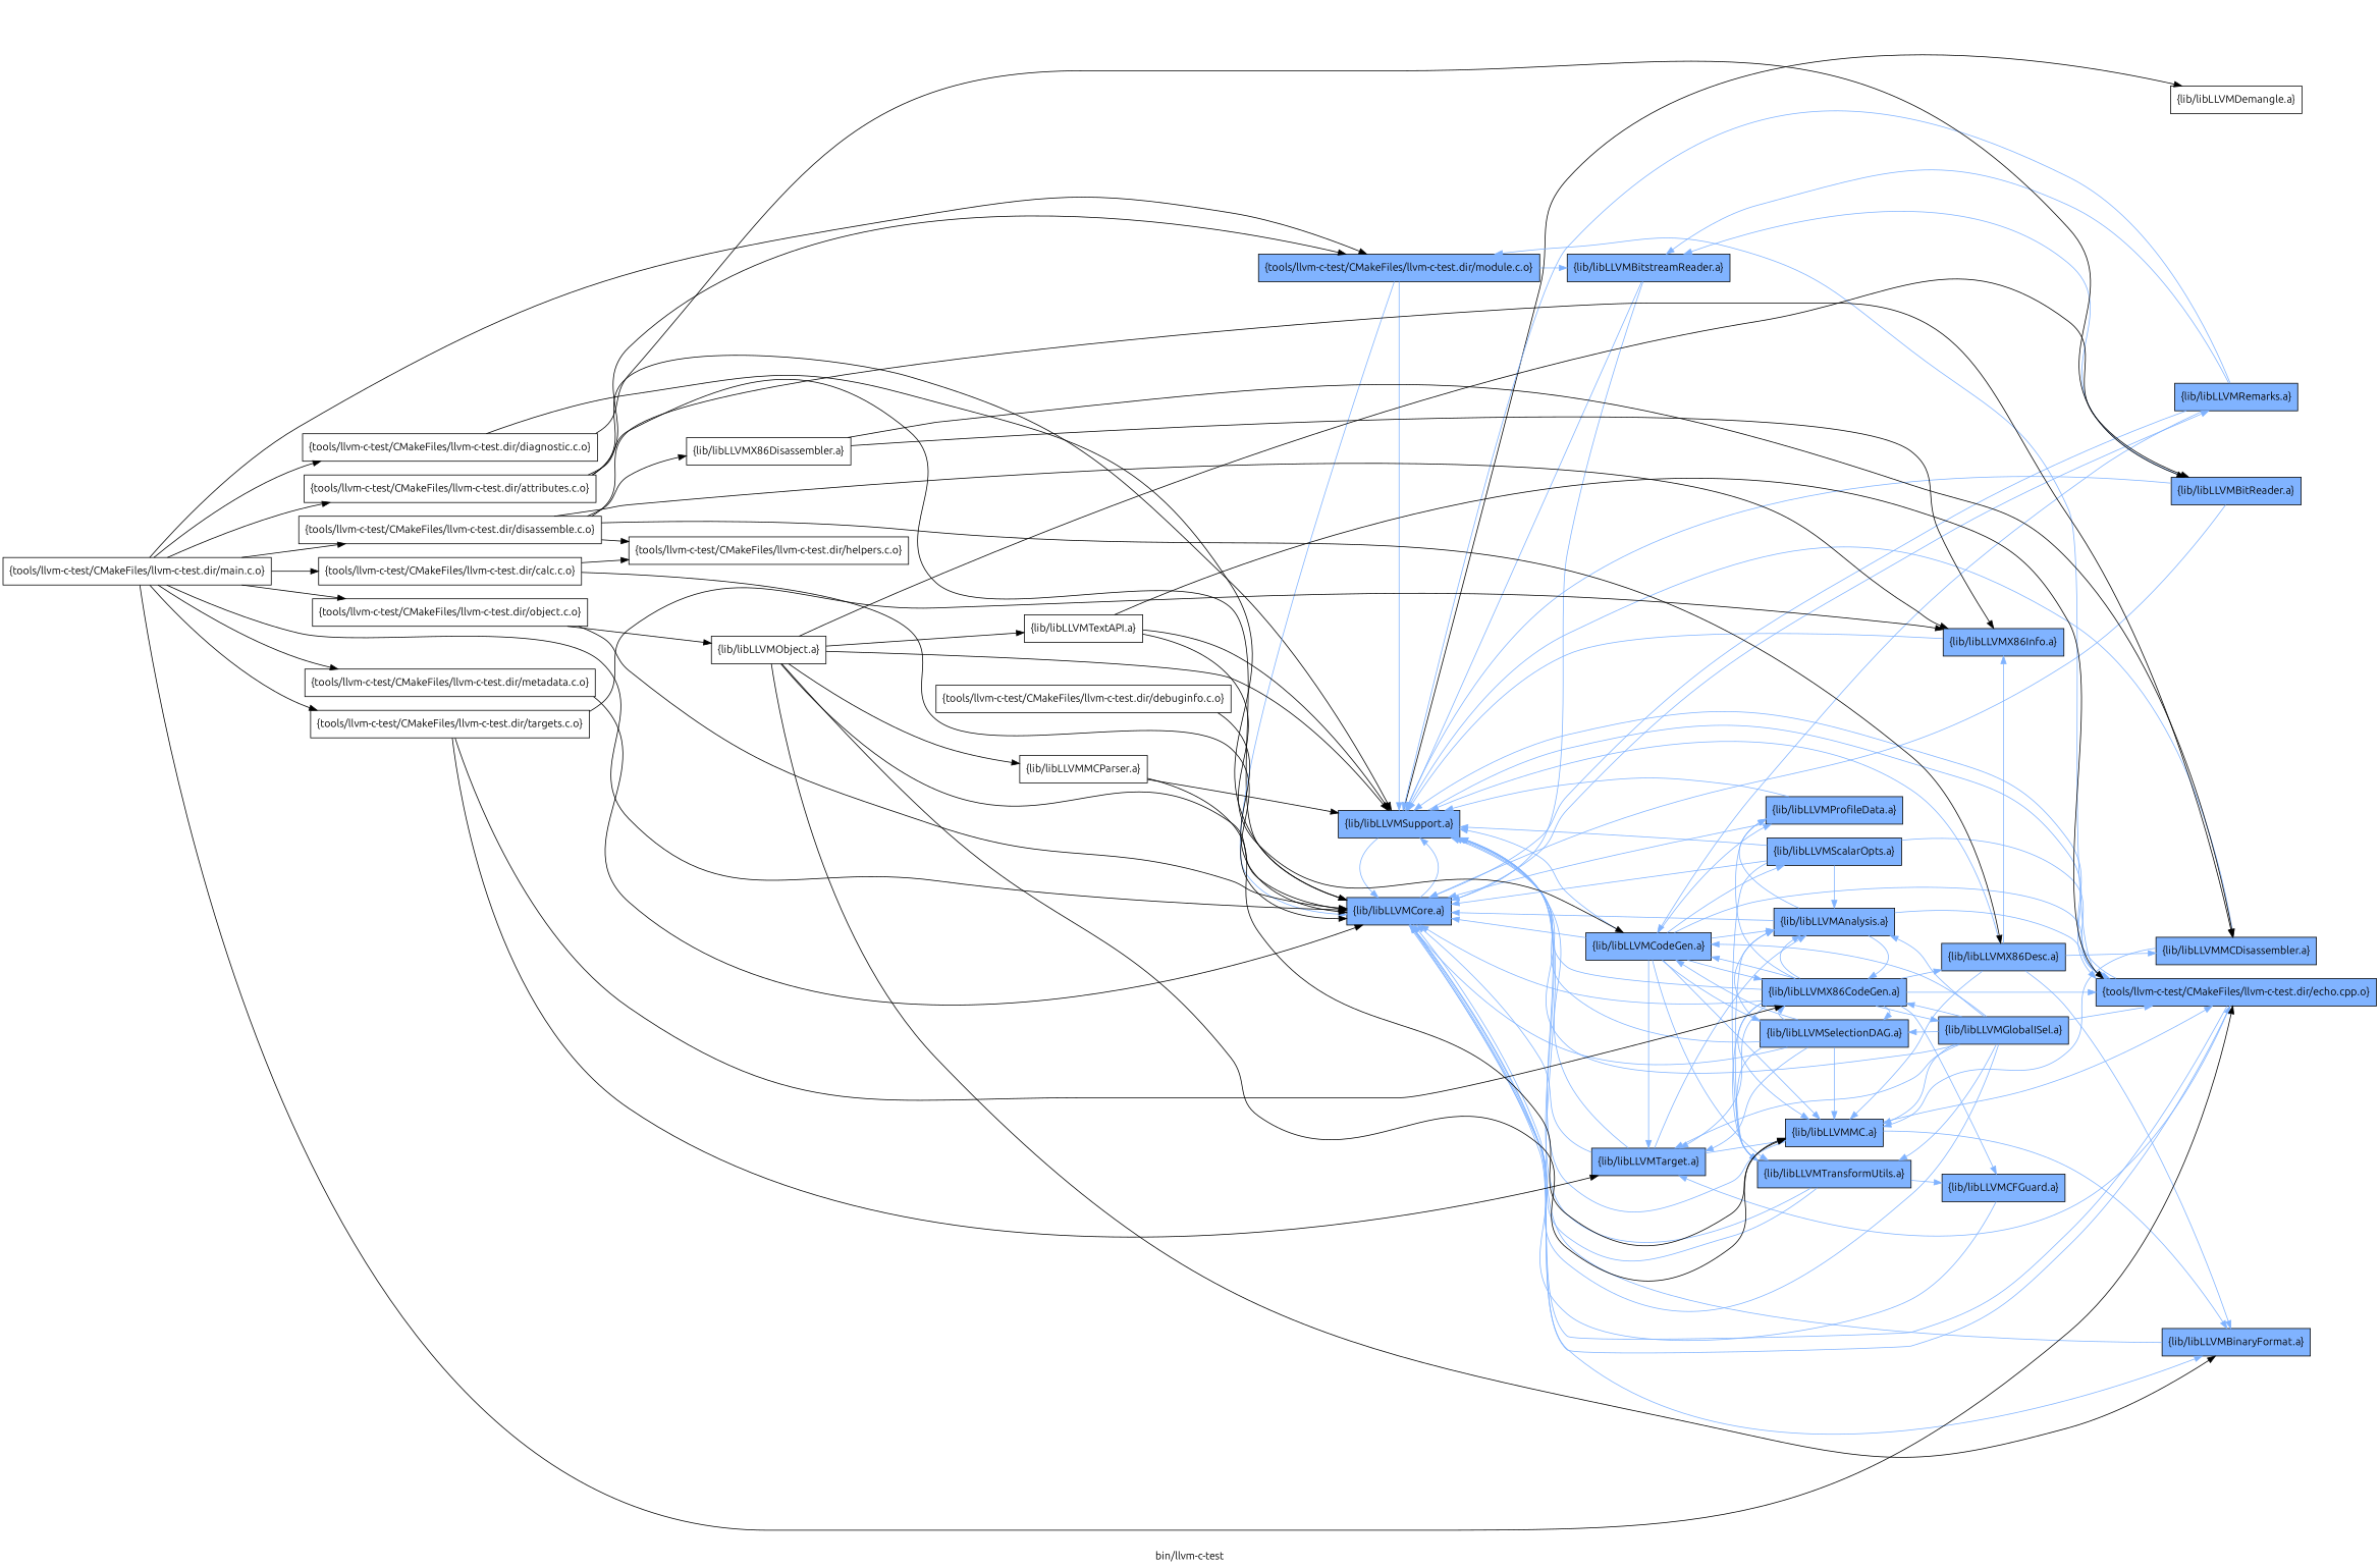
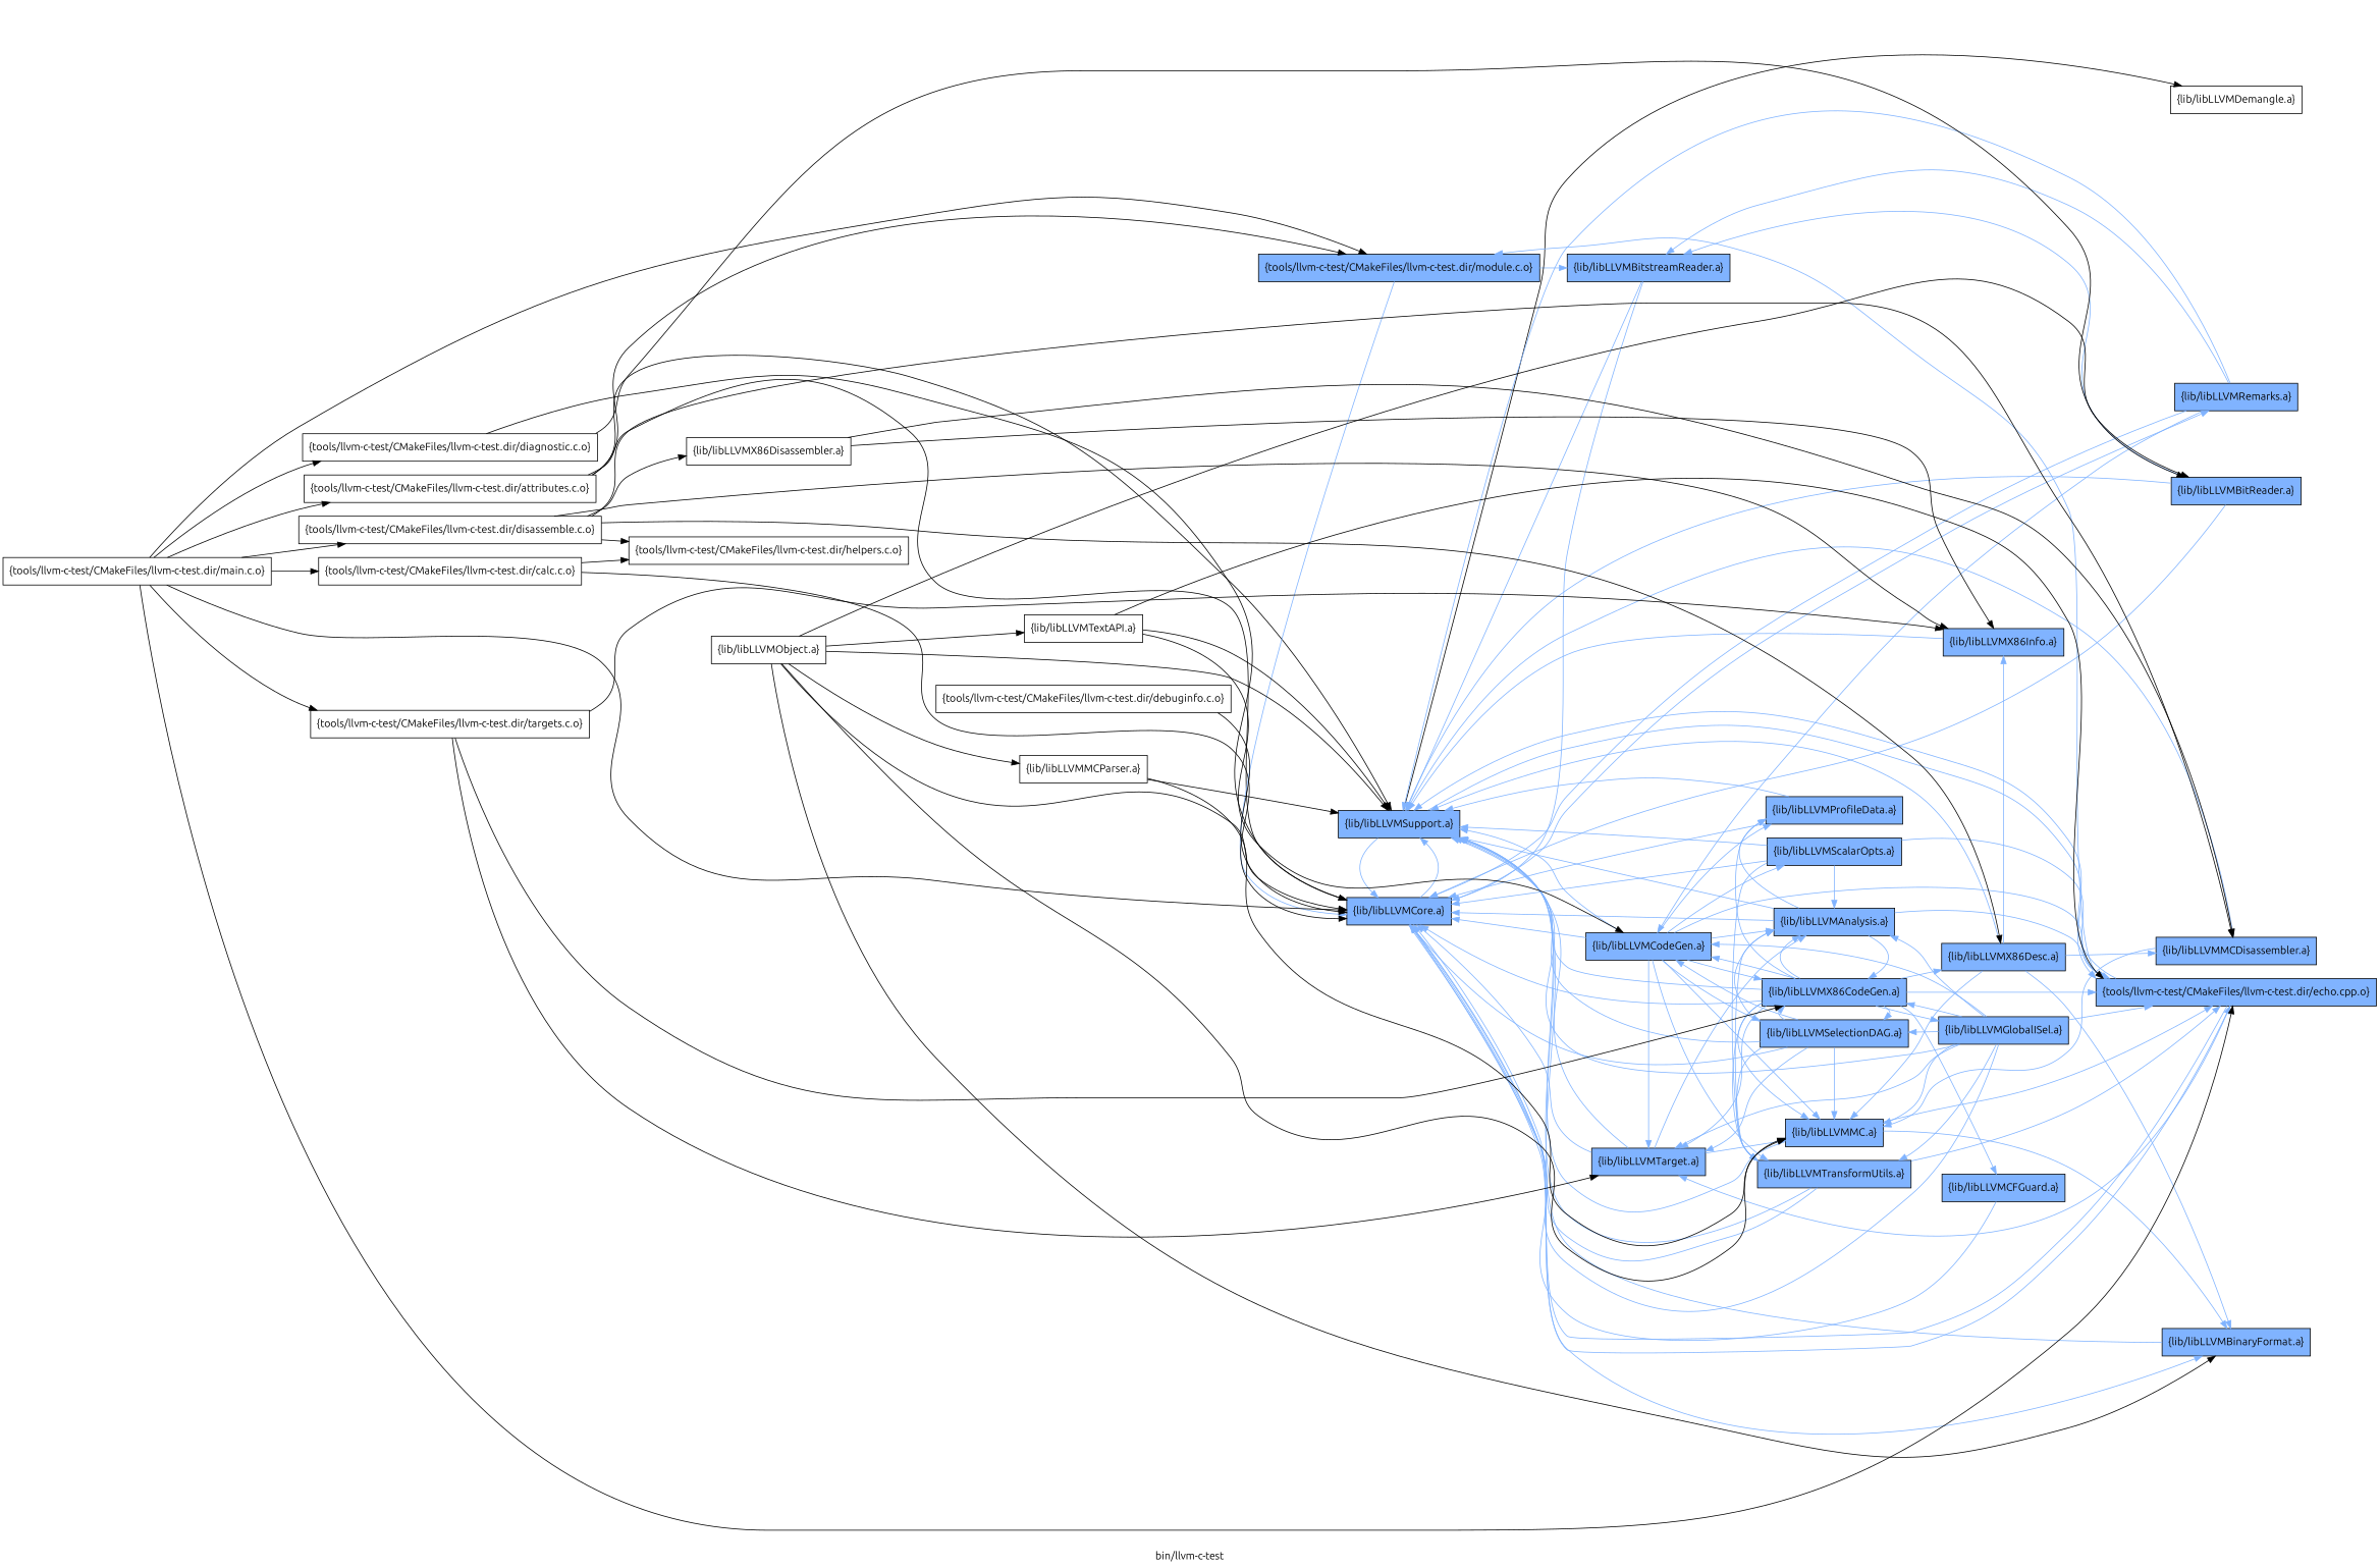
  digraph {
    fontname=Ubuntu
    label="bin/llvm-c-test"
    rankdir=LR
    node [fontname=Ubuntu group=1 shape=box fillcolor="0.600000 0.5 1" style=filled]
    edge [fontname=Ubuntu color="0.600000 0.5 1"]
    n1 [group=0 label="{tools/llvm-c-test/CMakeFiles/llvm-c-test.dir/attributes.c.o}" fillcolor="" style=""]
    n2 [label="{tools/llvm-c-test/CMakeFiles/llvm-c-test.dir/module.c.o}"]
    n3 [label="{lib/libLLVMCore.a}"]
    n4 [label="{lib/libLLVMSupport.a}"]
    n5 [label="{lib/libLLVMBitReader.a}"]
    n6 [label="{lib/libLLVMBinaryFormat.a}"]
    n7 [label="{tools/llvm-c-test/CMakeFiles/llvm-c-test.dir/echo.cpp.o}"]
    n8 [label="{lib/libLLVMRemarks.a}"]
    n9 [group=0 label="{lib/libLLVMDemangle.a}" fillcolor="" style=""]
    n10 [label="{lib/libLLVMBitstreamReader.a}"]
    n11 [label="{lib/libLLVMTarget.a}"]
    n12 [label="{lib/libLLVMCodeGen.a}"]
    n13 [label="{lib/libLLVMAnalysis.a}"]
    n14 [label="{lib/libLLVMMC.a}"]
    n15 [label="{lib/libLLVMX86CodeGen.a}"]
    n16 [label="{lib/libLLVMTransformUtils.a}"]
    n17 [label="{lib/libLLVMSelectionDAG.a}"]
    n18 [label="{lib/libLLVMProfileData.a}"]
    n19 [label="{lib/libLLVMScalarOpts.a}"]
    n20 [label="{lib/libLLVMX86Info.a}"]
    n21 [label="{lib/libLLVMGlobalISel.a}"]
    n22 [label="{lib/libLLVMCFGuard.a}"]
    n23 [label="{lib/libLLVMX86Desc.a}"]
    n24 [label="{lib/libLLVMMCDisassembler.a}"]
    n25 [group=0 label="{tools/llvm-c-test/CMakeFiles/llvm-c-test.dir/calc.c.o}" fillcolor="" style=""]
    n26 [group=0 label="{tools/llvm-c-test/CMakeFiles/llvm-c-test.dir/helpers.c.o}" fillcolor="" style=""]
    n27 [group=0 label="{tools/llvm-c-test/CMakeFiles/llvm-c-test.dir/debuginfo.c.o}" fillcolor="" style=""]
    n28 [group=0 label="{tools/llvm-c-test/CMakeFiles/llvm-c-test.dir/diagnostic.c.o}" fillcolor="" style=""]
    n29 [group=0 label="{tools/llvm-c-test/CMakeFiles/llvm-c-test.dir/disassemble.c.o}" fillcolor="" style=""]
    n30 [group=0 label="{lib/libLLVMX86Disassembler.a}" fillcolor="" style=""]
    n31 [group=0 label="{tools/llvm-c-test/CMakeFiles/llvm-c-test.dir/main.c.o}" fillcolor="" style=""]
-   n32 [group=0 label="{tools/llvm-c-test/CMakeFiles/llvm-c-test.dir/metadata.c.o}" fillcolor="" style=""]
-   n33 [group=0 label="{tools/llvm-c-test/CMakeFiles/llvm-c-test.dir/object.c.o}" fillcolor="" style=""]
    n34 [group=0 label="{tools/llvm-c-test/CMakeFiles/llvm-c-test.dir/targets.c.o}" fillcolor="" style=""]
    n35 [group=0 label="{lib/libLLVMObject.a}" fillcolor="" style=""]
    n36 [group=0 label="{lib/libLLVMMCParser.a}" fillcolor="" style=""]
    n37 [group=0 label="{lib/libLLVMTextAPI.a}" fillcolor="" style=""]
    subgraph sub_1 {
      rank=same
      n1
    }
    subgraph sub_2 {
      rank=same
      n2
      n3
      n4
    }
    subgraph sub_3 {
      rank=same
      n5
      n6
      n7
      n8
      n9
    }
    subgraph sub_4 {
      rank=same
      n10
      n11
      n12
    }
    subgraph sub_5 {
      rank=same
      n13
      n14
      n15
      n16
      n17
      n18
      n19
    }
    subgraph sub_6 {
      rank=same
      n20
      n21
      n22
      n23
    }
    n1 -> n2 [color=""]
    n1 -> n3 [color=""]
    n1 -> n4 [color=""]
    n2 -> n3
    n2 -> n10
    n3 -> n4
    n3 -> n6
    n3 -> n7
    n3 -> n8
    n4 -> n3
    n4 -> n7
    n4 -> n9 [color=""]
    n5 -> n3
    n5 -> n4
    n5 -> n10
    n6 -> n4
    n7 -> n2
    n7 -> n3
    n7 -> n4
    n7 -> n11
    n8 -> n3
    n8 -> n4
    n8 -> n10
    n8 -> n12
    n10 -> n3
    n10 -> n4
    n11 -> n3
    n11 -> n4
    n11 -> n13
    n11 -> n14
    n12 -> n3
    n12 -> n4
    n12 -> n7
    n12 -> n11
    n12 -> n13
    n12 -> n14
    n12 -> n15
    n12 -> n16
    n12 -> n17
    n12 -> n18
    n12 -> n19
    n13 -> n3
-   n2 -> n4
+   n13 -> n4
    n13 -> n7
    n13 -> n15
    n13 -> n18
    n14 -> n4
    n14 -> n6
    n14 -> n7
    n15 -> n3
    n15 -> n4
    n15 -> n7
    n15 -> n11
    n15 -> n12
    n15 -> n13
    n15 -> n14
    n15 -> n16
    n15 -> n17
    n15 -> n18
    n15 -> n21
    n15 -> n22
    n15 -> n23
    n16 -> n3
    n16 -> n4
-   n16 -> n22
+   n16 -> n7
    n16 -> n13
    n17 -> n3
    n17 -> n4
    n17 -> n11
    n17 -> n12
    n17 -> n13
    n17 -> n14
    n17 -> n15
    n17 -> n16
    n18 -> n3
    n18 -> n4
    n19 -> n3
    n19 -> n4
    n19 -> n7
    n19 -> n13
    n19 -> n16
    n20 -> n4
    n21 -> n3
    n21 -> n4
    n21 -> n7
    n21 -> n11
    n21 -> n12
    n21 -> n13
    n21 -> n14
    n21 -> n15
    n21 -> n16
    n21 -> n17
    n22 -> n3
    n23 -> n4
    n23 -> n6
    n23 -> n14
    n23 -> n20
    n23 -> n24
    n24 -> n4
    n24 -> n14
    n25 -> n3 [color=""]
    n25 -> n26 [color=""]
    n27 -> n3 [color=""]
    n28 -> n3 [color=""]
    n28 -> n5 [color=""]
    n29 -> n20 [color=""]
    n29 -> n23 [color=""]
    n29 -> n24 [color=""]
    n29 -> n26 [color=""]
    n29 -> n30 [color=""]
    n30 -> n20 [color=""]
    n30 -> n24 [color=""]
    n31 -> n1 [color=""]
    n31 -> n2 [color=""]
    n31 -> n3 [color=""]
    n31 -> n7 [color=""]
    n31 -> n25 [color=""]
    n31 -> n28 [color=""]
    n31 -> n29 [color=""]
-   n31 -> n32 [color=""]
-   n31 -> n33 [color=""]
    n31 -> n34 [color=""]
-   n32 -> n3 [color=""]
-   n33 -> n3 [color=""]
-   n33 -> n35 [color=""]
    n34 -> n11 [color=""]
    n34 -> n15 [color=""]
    n34 -> n20 [color=""]
    n35 -> n3 [color=""]
    n35 -> n4 [color=""]
    n35 -> n5 [color=""]
    n35 -> n6 [color=""]
    n35 -> n14 [color=""]
    n35 -> n36 [color=""]
    n35 -> n37 [color=""]
    n36 -> n4 [color=""]
    n36 -> n14 [color=""]
    n37 -> n4 [color=""]
    n37 -> n7 [color=""]
    n37 -> n12 [color=""]
  }
